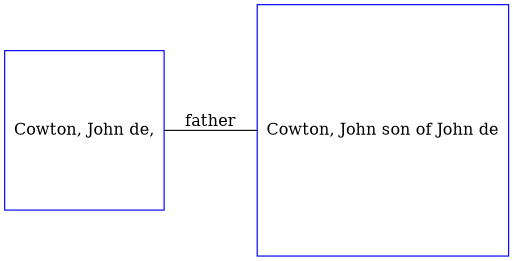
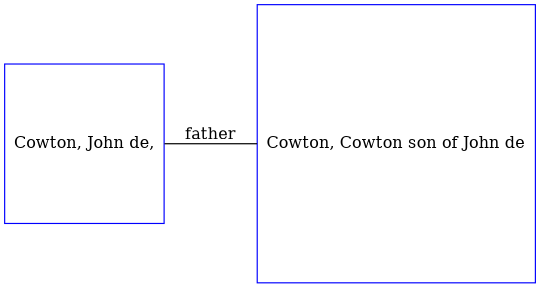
  digraph {
    rankdir=LR
    node [color=blue regular=1 shape=box]
-   n1 [label="Cowton, John son of John de"]
+   n1 [label="Cowton, Cowton son of John de"]
    n2 [label="Cowton, John de,"]
    n2 -> n1 [arrowsize=0.0 dir=none label=father]
  }
